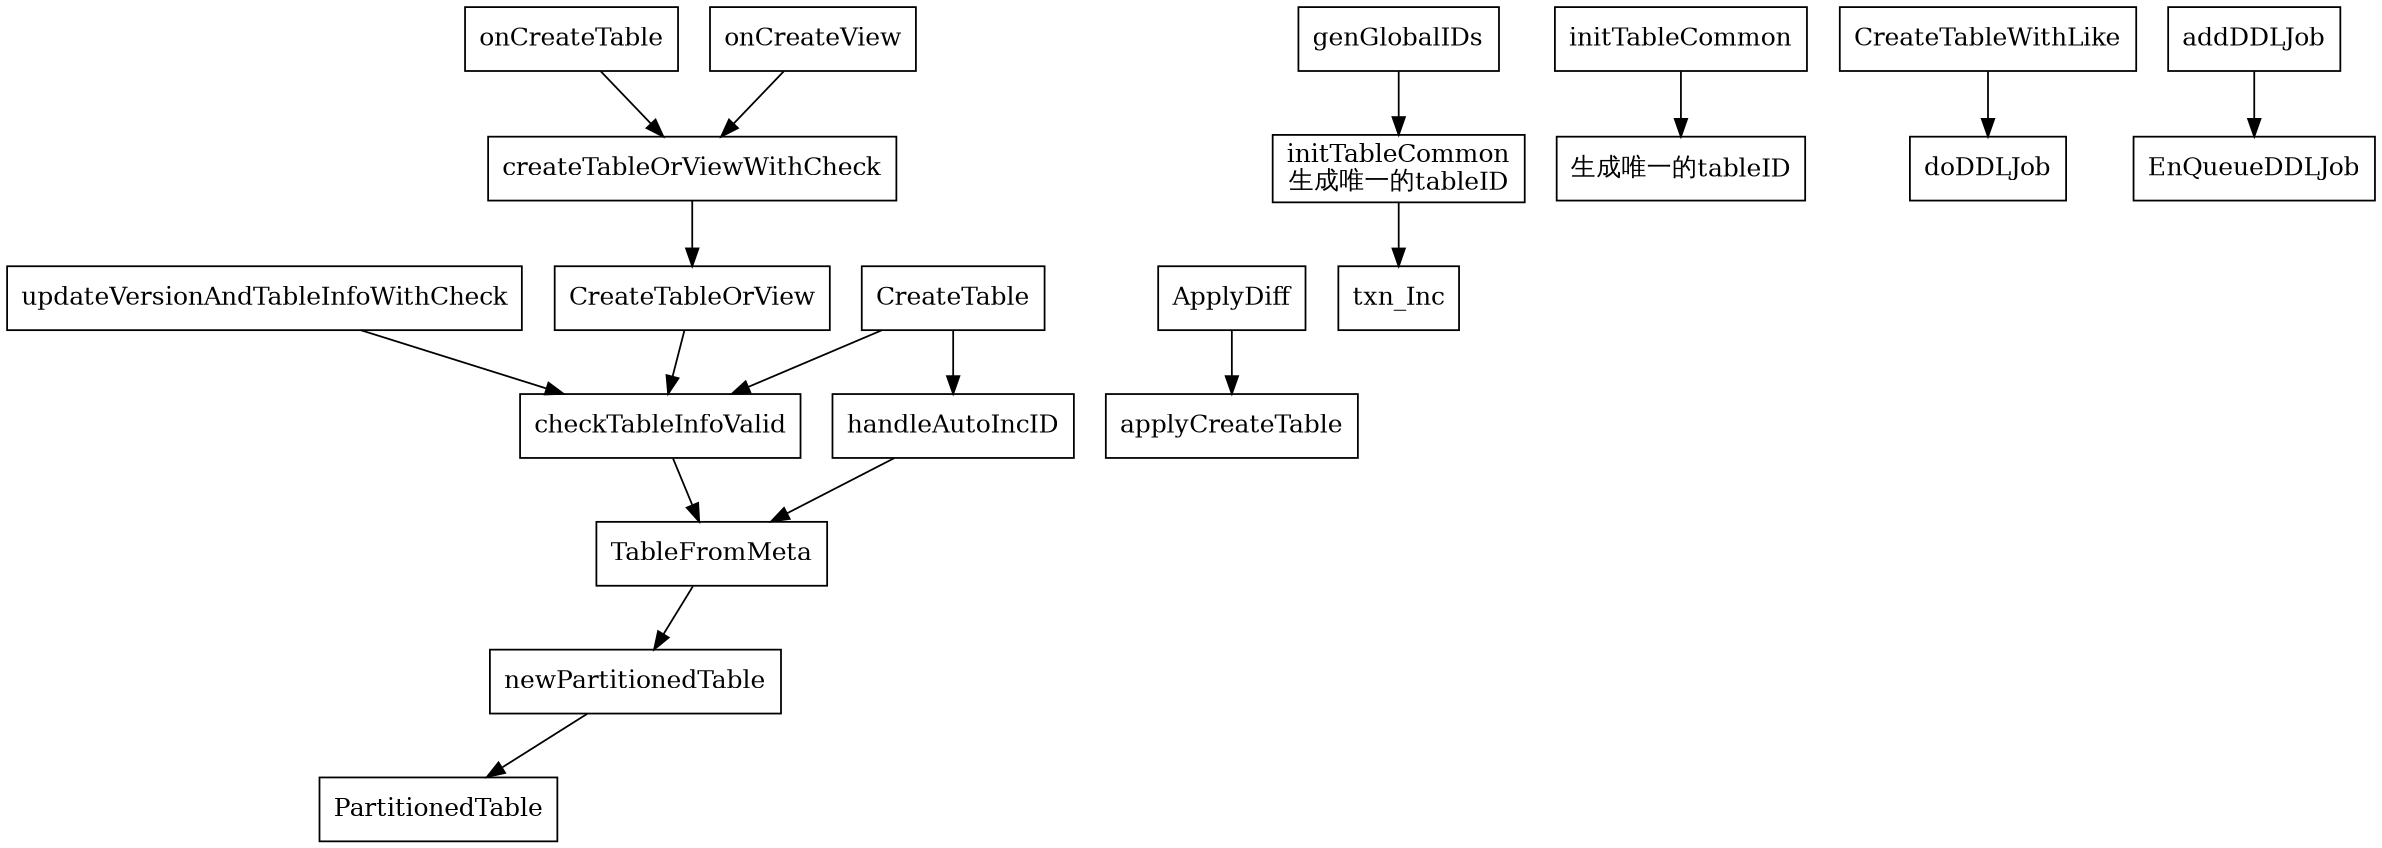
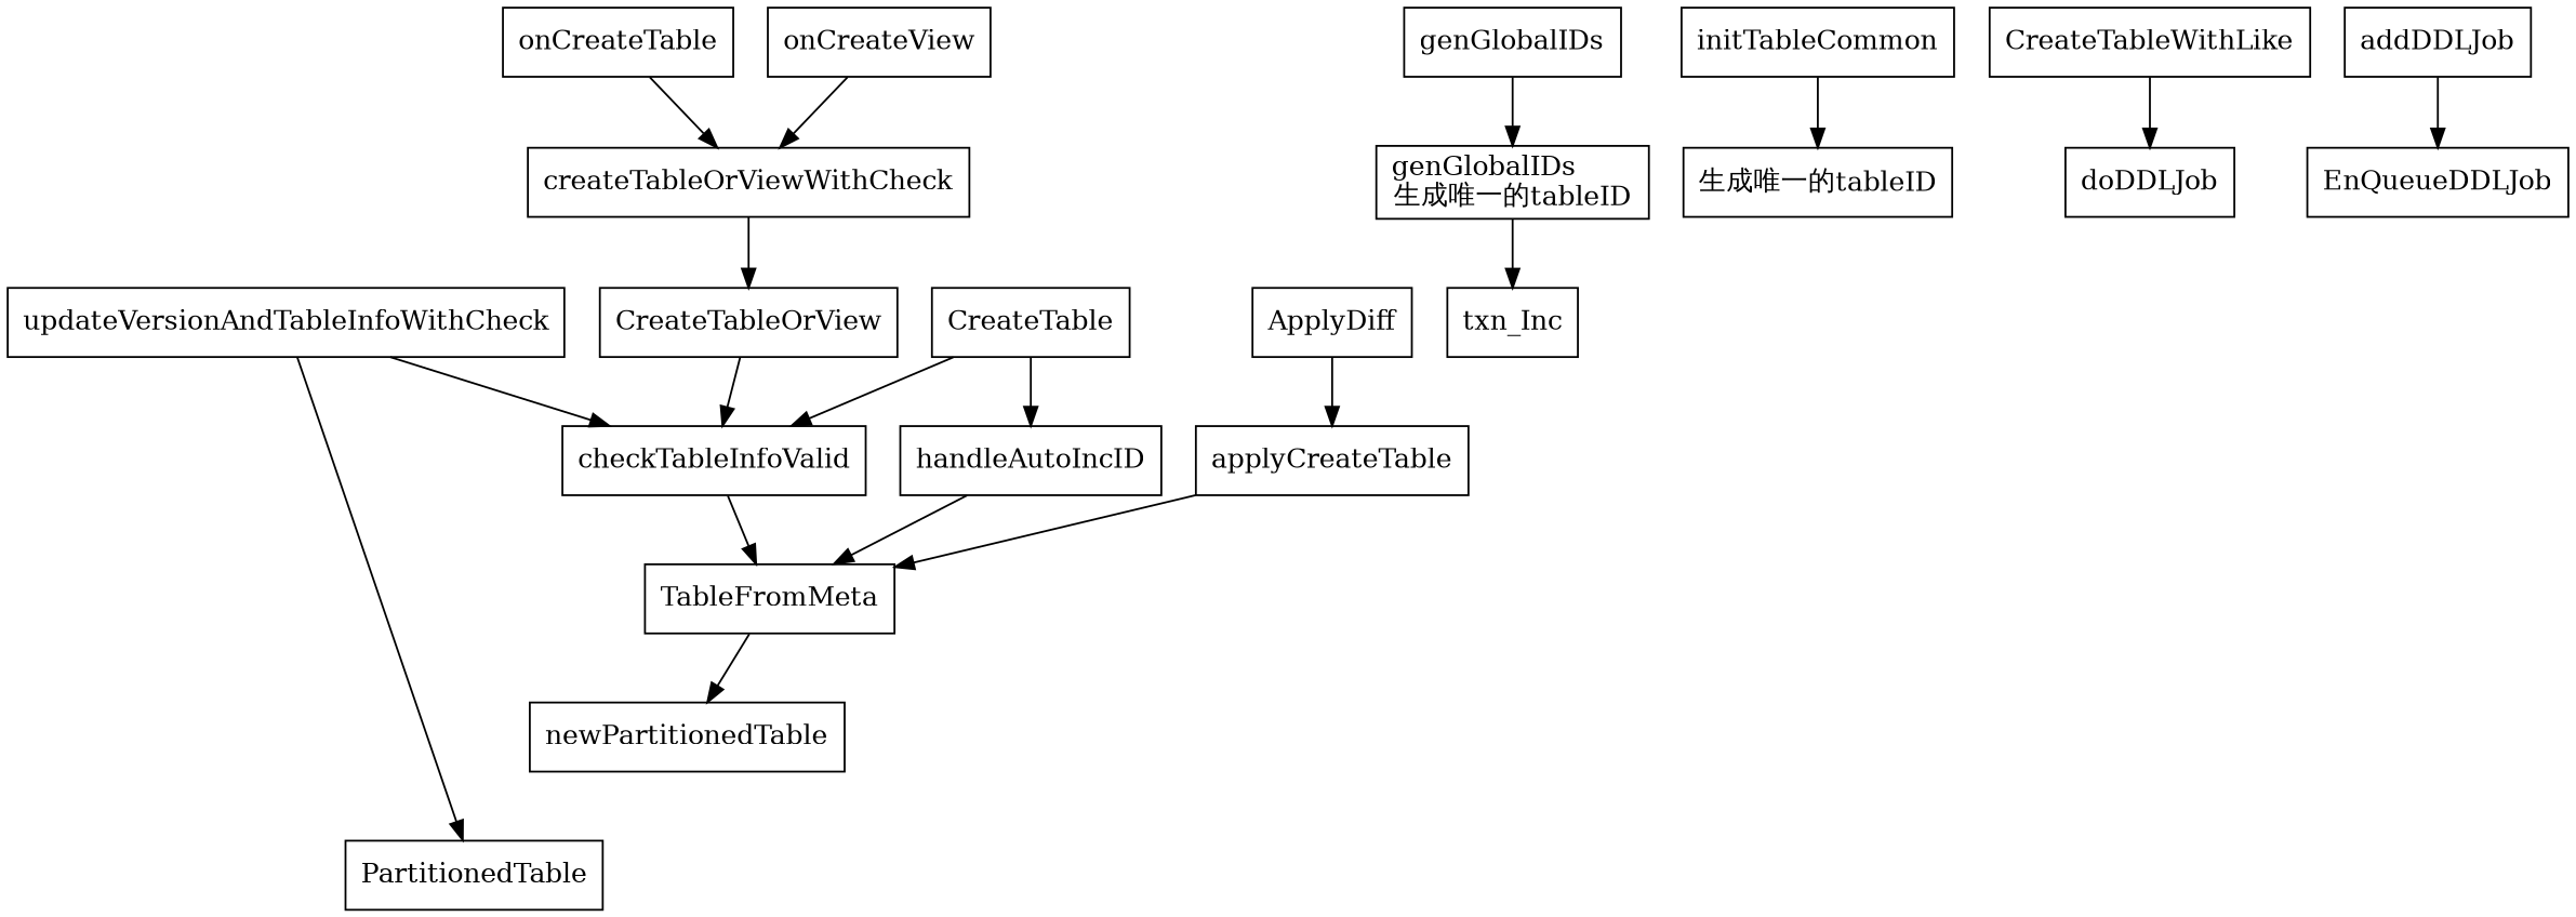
  digraph {
    newrank=true
    rankdir=TD
    node [shape=box]
    CreateTableOrView
    checkTableInfoValid
    TableFromMeta
    onCreateTable
    createTableOrViewWithCheck
    onCreateView
    updateVersionAndTableInfoWithCheck
    newPartitionedTable
    CreateTable
    handleAutoIncID
    n11 [label=genGlobalIDs]
-   n12 [label="initTableCommon\l生成唯一的tableID"]
+   n12 [label="genGlobalIDs\l生成唯一的tableID"]
    n13 [label="生成唯一的tableID"]
    initTableCommon
    PartitionedTable
    ApplyDiff
    applyCreateTable
    txn_Inc
    CreateTableWithLike
    doDDLJob
    addDDLJob
    EnQueueDDLJob
    CreateTableOrView -> checkTableInfoValid
    checkTableInfoValid -> TableFromMeta
    TableFromMeta -> newPartitionedTable
    onCreateTable -> createTableOrViewWithCheck
    createTableOrViewWithCheck -> CreateTableOrView
    onCreateView -> createTableOrViewWithCheck
    updateVersionAndTableInfoWithCheck -> checkTableInfoValid
-   newPartitionedTable -> PartitionedTable
+   updateVersionAndTableInfoWithCheck -> PartitionedTable
    CreateTable -> checkTableInfoValid
    CreateTable -> handleAutoIncID
    handleAutoIncID -> TableFromMeta
    n11 -> n12
    n12 -> txn_Inc
    initTableCommon -> n13
    ApplyDiff -> applyCreateTable
+   applyCreateTable -> TableFromMeta
    CreateTableWithLike -> doDDLJob
    addDDLJob -> EnQueueDDLJob
  }
